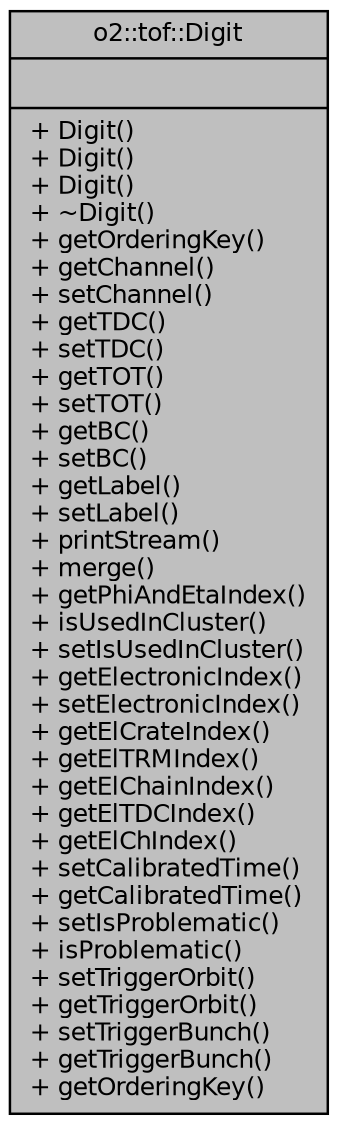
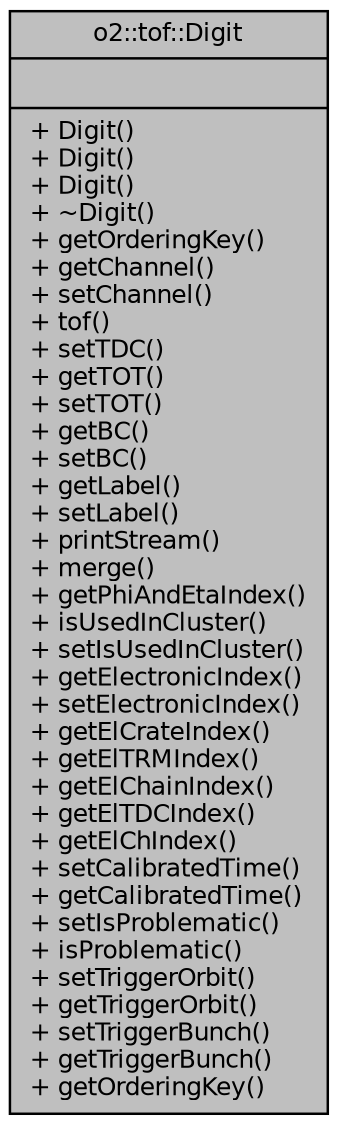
  digraph {
-   n1 [color=black fillcolor=grey75 fontcolor=black fontname=Helvetica fontsize=10 height=0.2 label="{o2::tof::Digit\n||+ Digit()\l+ Digit()\l+ Digit()\l+ ~Digit()\l+ getOrderingKey()\l+ getChannel()\l+ setChannel()\l+ getTDC()\l+ setTDC()\l+ getTOT()\l+ setTOT()\l+ getBC()\l+ setBC()\l+ getLabel()\l+ setLabel()\l+ printStream()\l+ merge()\l+ getPhiAndEtaIndex()\l+ isUsedInCluster()\l+ setIsUsedInCluster()\l+ getElectronicIndex()\l+ setElectronicIndex()\l+ getElCrateIndex()\l+ getElTRMIndex()\l+ getElChainIndex()\l+ getElTDCIndex()\l+ getElChIndex()\l+ setCalibratedTime()\l+ getCalibratedTime()\l+ setIsProblematic()\l+ isProblematic()\l+ setTriggerOrbit()\l+ getTriggerOrbit()\l+ setTriggerBunch()\l+ getTriggerBunch()\l+ getOrderingKey()\l}" shape=record style=filled width=0.4]
+   n1 [color=black fillcolor=grey75 fontcolor=black fontname=Helvetica fontsize=10 height=0.2 label="{o2::tof::Digit\n||+ Digit()\l+ Digit()\l+ Digit()\l+ ~Digit()\l+ getOrderingKey()\l+ getChannel()\l+ setChannel()\l+ tof()\l+ setTDC()\l+ getTOT()\l+ setTOT()\l+ getBC()\l+ setBC()\l+ getLabel()\l+ setLabel()\l+ printStream()\l+ merge()\l+ getPhiAndEtaIndex()\l+ isUsedInCluster()\l+ setIsUsedInCluster()\l+ getElectronicIndex()\l+ setElectronicIndex()\l+ getElCrateIndex()\l+ getElTRMIndex()\l+ getElChainIndex()\l+ getElTDCIndex()\l+ getElChIndex()\l+ setCalibratedTime()\l+ getCalibratedTime()\l+ setIsProblematic()\l+ isProblematic()\l+ setTriggerOrbit()\l+ getTriggerOrbit()\l+ setTriggerBunch()\l+ getTriggerBunch()\l+ getOrderingKey()\l}" shape=record style=filled width=0.4]
  }
